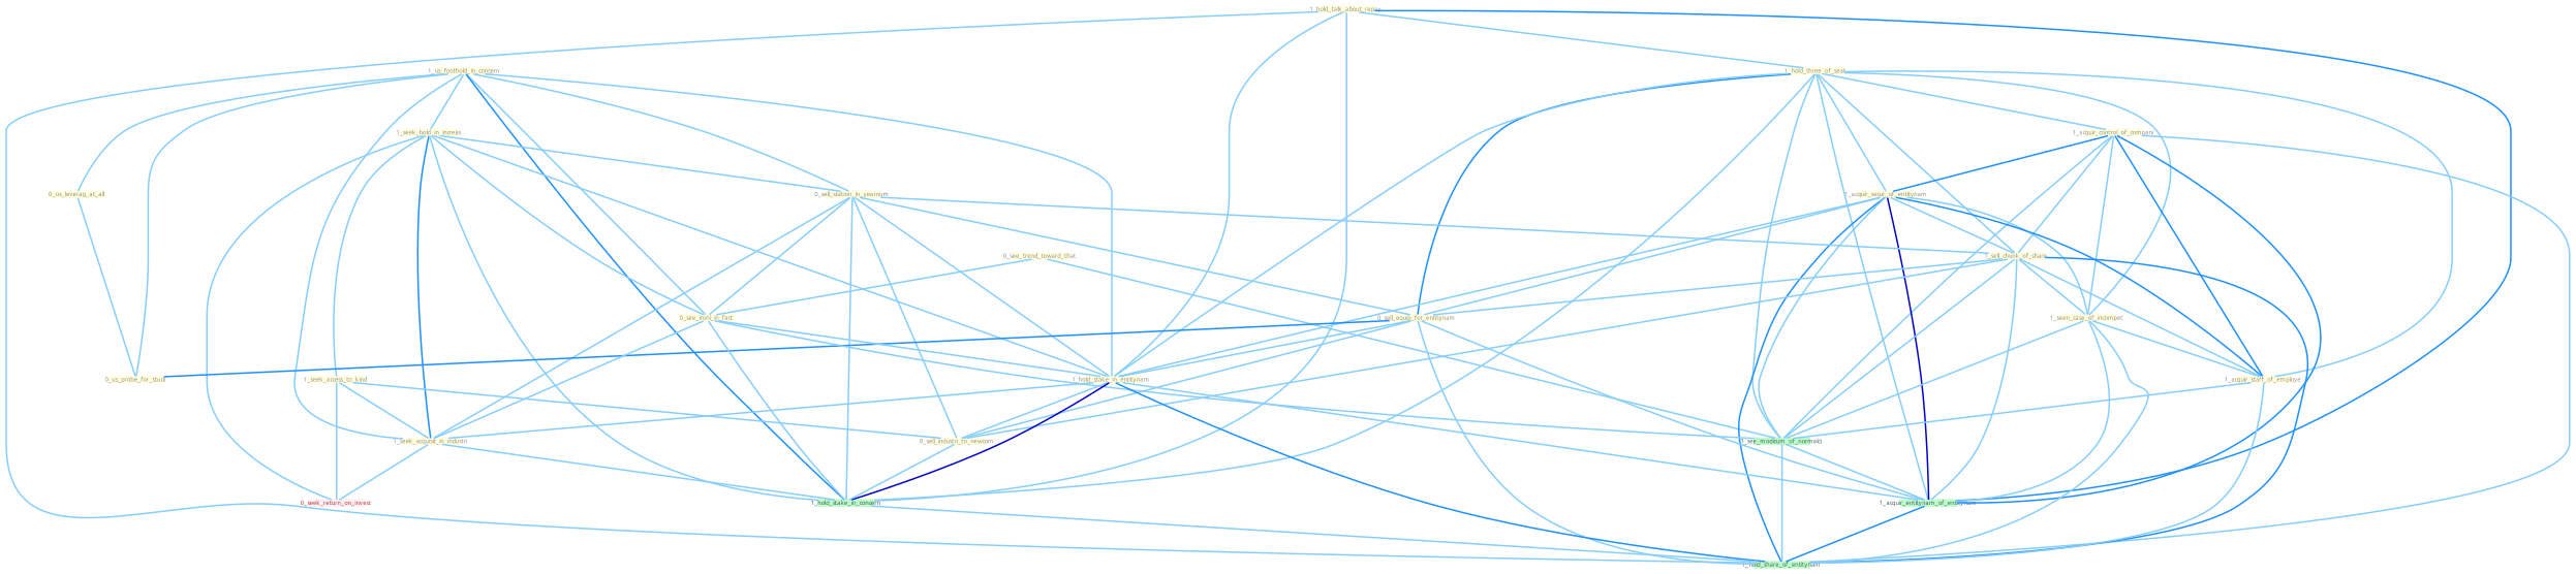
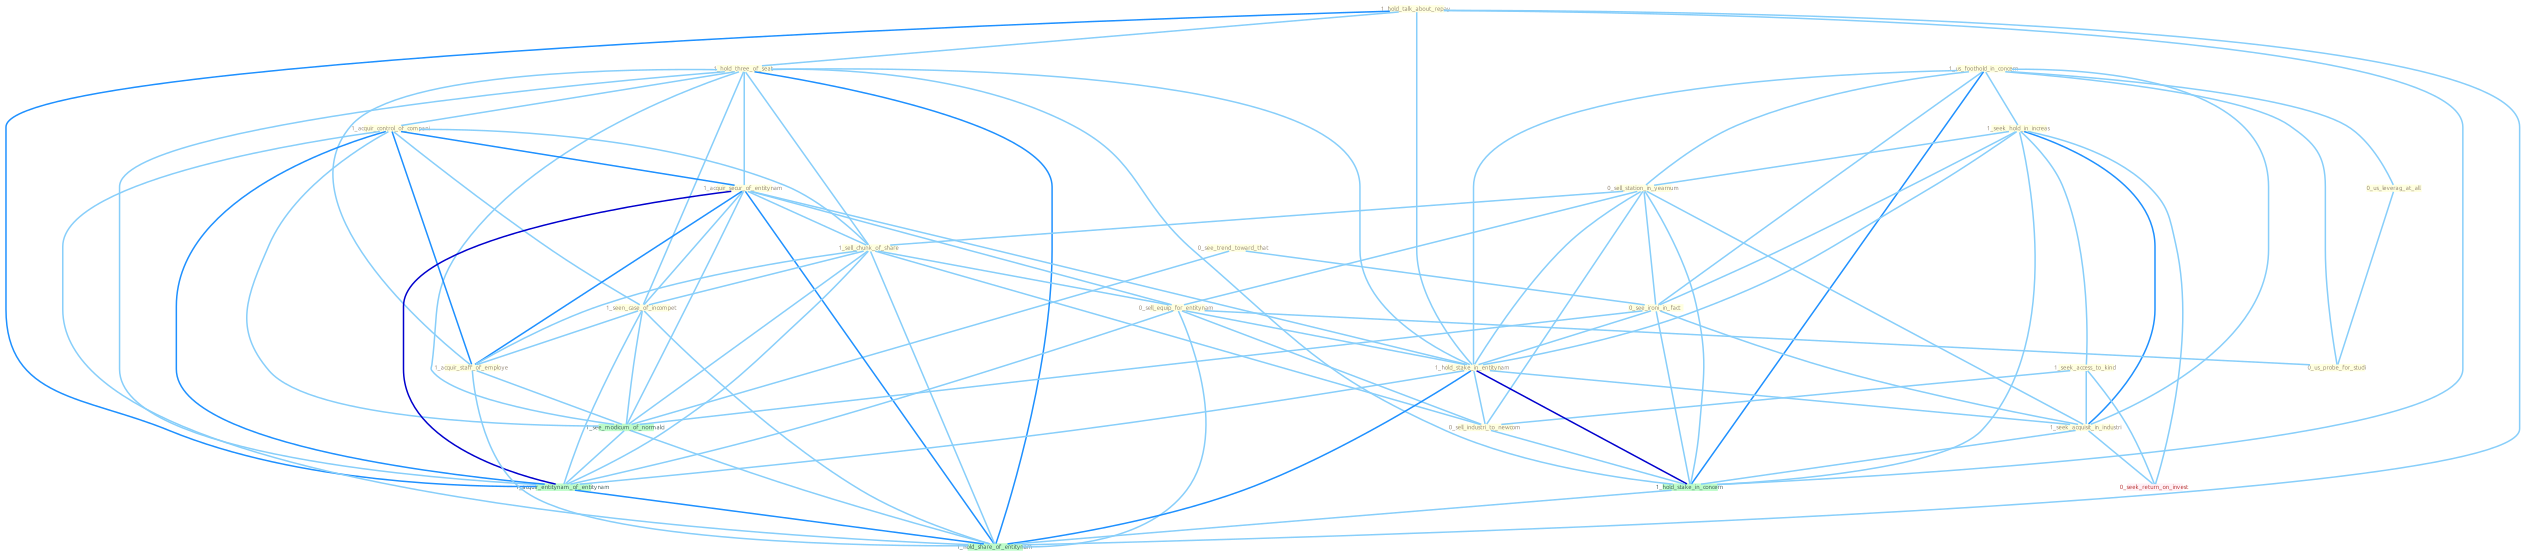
  graph {
    fontname=Ubuntu
    node [color="#ffffe0" fixedsize=true fontcolor="#8b7d6b" fontname=Ubuntu fontsize=4 shape=polygon style=filled]
    edge [color="#87cefa" fontname=Ubuntu w=1]
    "1_us_foothold_in_concern " [height=.06 width=.5]
    "1_hold_talk_about_repay " [height=.06 width=.5]
    "0_see_trend_toward_that " [height=.06 width=.5]
    "1_hold_three_of_seat " [height=.06 width=.5]
    n5 [height=.06 label="1_seek_hold_in_increas" width=.5]
    "1_acquir_control_of_compani " [height=.06 width=.5]
    "1_acquir_secur_of_entitynam " [height=.06 width=.5]
    "0_sell_station_in_yearnum " [height=.06 width=.5]
    "1_seek_access_to_kind " [height=.06 width=.5]
    "1_sell_chunk_of_share " [height=.06 width=.5]
    "0_sell_equip_for_entitynam " [height=.06 width=.5]
    "0_see_ironi_in_fact " [height=.06 width=.5]
    "0_us_leverag_at_all " [height=.06 width=.5]
    "1_hold_stake_in_entitynam " [height=.06 width=.5]
    "1_seen_case_of_incompet " [height=.06 width=.5]
    "1_acquir_staff_of_employe " [height=.06 width=.5]
    n17 [height=.06 label="0_sell_industri_to_newcom" width=.5]
    "0_us_probe_for_studi " [height=.06 width=.5]
    "1_seek_acquisit_in_industri " [height=.06 width=.5]
    "0_seek_return_on_invest " [color="#fff0f5" fontcolor="#b22222" height=.06 width=.5]
    "1_hold_stake_in_concern " [color="#BDFCC9" fontcolor="#2f4f4f" height=.06 width=.5]
    "1_hold_share_of_entitynam " [color="#BDFCC9" fontcolor="#2f4f4f" height=.06 width=.5]
    "1_acquir_entitynam_of_entitynam " [color="#BDFCC9" fontcolor="#2f4f4f" height=.06 width=.5]
    "1_see_modicum_of_normalci " [color="#BDFCC9" fontcolor="#2f4f4f" height=.06 width=.5]
    subgraph sub_1 {
      "1_us_foothold_in_concern "
      "1_hold_talk_about_repay "
      "0_see_trend_toward_that "
      "1_hold_three_of_seat "
      n5
      "1_acquir_control_of_compani "
      "1_acquir_secur_of_entitynam "
      "0_sell_station_in_yearnum "
      "1_seek_access_to_kind "
      "1_sell_chunk_of_share "
      "0_sell_equip_for_entitynam "
      "0_see_ironi_in_fact "
      "0_us_leverag_at_all "
      "1_hold_stake_in_entitynam "
      "1_seen_case_of_incompet "
      "1_acquir_staff_of_employe "
      n17
      "0_us_probe_for_studi "
      "1_seek_acquisit_in_industri "
    }
    subgraph sub_2 {
      "0_seek_return_on_invest "
    }
    "1_us_foothold_in_concern " -- n5
    "1_us_foothold_in_concern " -- "0_sell_station_in_yearnum "
    "1_us_foothold_in_concern " -- "0_see_ironi_in_fact "
    "1_us_foothold_in_concern " -- "0_us_leverag_at_all "
    "1_us_foothold_in_concern " -- "1_hold_stake_in_entitynam "
    "1_us_foothold_in_concern " -- "0_us_probe_for_studi "
    "1_us_foothold_in_concern " -- "1_seek_acquisit_in_industri "
    "1_us_foothold_in_concern " -- "1_hold_stake_in_concern " [color="#1e90ff" w=2]
    "1_hold_talk_about_repay " -- "1_hold_three_of_seat "
    "1_hold_talk_about_repay " -- "1_hold_stake_in_entitynam "
    "1_hold_talk_about_repay " -- "1_hold_stake_in_concern "
    "1_hold_talk_about_repay " -- "1_hold_share_of_entitynam "
    "1_hold_talk_about_repay " -- "1_acquir_entitynam_of_entitynam " [color="#1e90ff" w=2]
    "0_see_trend_toward_that " -- "0_see_ironi_in_fact "
    "0_see_trend_toward_that " -- "1_see_modicum_of_normalci "
    "1_hold_three_of_seat " -- "1_acquir_control_of_compani "
    "1_hold_three_of_seat " -- "1_acquir_secur_of_entitynam "
    "1_hold_three_of_seat " -- "1_sell_chunk_of_share "
    "1_hold_three_of_seat " -- "1_hold_stake_in_entitynam "
    "1_hold_three_of_seat " -- "1_seen_case_of_incompet "
    "1_hold_three_of_seat " -- "1_acquir_staff_of_employe "
    "1_hold_three_of_seat " -- "1_hold_stake_in_concern "
-   "1_hold_three_of_seat " -- "0_sell_equip_for_entitynam " [color="#1e90ff" w=2]
+   "1_hold_three_of_seat " -- "1_hold_share_of_entitynam " [color="#1e90ff" w=2]
    "1_hold_three_of_seat " -- "1_acquir_entitynam_of_entitynam "
    "1_hold_three_of_seat " -- "1_see_modicum_of_normalci "
    n5 -- "0_sell_station_in_yearnum "
    n5 -- "1_seek_access_to_kind "
    n5 -- "0_see_ironi_in_fact "
    n5 -- "1_hold_stake_in_entitynam "
    n5 -- "1_seek_acquisit_in_industri " [color="#1e90ff" w=2]
    n5 -- "0_seek_return_on_invest "
    n5 -- "1_hold_stake_in_concern "
    "1_acquir_control_of_compani " -- "1_acquir_secur_of_entitynam " [color="#1e90ff" w=2]
    "1_acquir_control_of_compani " -- "1_sell_chunk_of_share "
    "1_acquir_control_of_compani " -- "1_seen_case_of_incompet "
    "1_acquir_control_of_compani " -- "1_acquir_staff_of_employe " [color="#1e90ff" w=2]
    "1_acquir_control_of_compani " -- "1_hold_share_of_entitynam "
    "1_acquir_control_of_compani " -- "1_acquir_entitynam_of_entitynam " [color="#1e90ff" w=2]
    "1_acquir_control_of_compani " -- "1_see_modicum_of_normalci "
    "1_acquir_secur_of_entitynam " -- "1_sell_chunk_of_share "
    "1_acquir_secur_of_entitynam " -- "0_sell_equip_for_entitynam "
    "1_acquir_secur_of_entitynam " -- "1_hold_stake_in_entitynam "
    "1_acquir_secur_of_entitynam " -- "1_seen_case_of_incompet "
    "1_acquir_secur_of_entitynam " -- "1_acquir_staff_of_employe " [color="#1e90ff" w=2]
    "1_acquir_secur_of_entitynam " -- "1_hold_share_of_entitynam " [color="#1e90ff" w=2]
    "1_acquir_secur_of_entitynam " -- "1_acquir_entitynam_of_entitynam " [color="#0000cd" w=3]
    "1_acquir_secur_of_entitynam " -- "1_see_modicum_of_normalci "
    "0_sell_station_in_yearnum " -- "1_sell_chunk_of_share "
    "0_sell_station_in_yearnum " -- "0_sell_equip_for_entitynam "
    "0_sell_station_in_yearnum " -- "0_see_ironi_in_fact "
    "0_sell_station_in_yearnum " -- "1_hold_stake_in_entitynam "
    "0_sell_station_in_yearnum " -- n17
    "0_sell_station_in_yearnum " -- "1_seek_acquisit_in_industri "
    "0_sell_station_in_yearnum " -- "1_hold_stake_in_concern "
    "1_seek_access_to_kind " -- n17
    "1_seek_access_to_kind " -- "1_seek_acquisit_in_industri "
    "1_seek_access_to_kind " -- "0_seek_return_on_invest "
    "1_sell_chunk_of_share " -- "0_sell_equip_for_entitynam "
    "1_sell_chunk_of_share " -- "1_seen_case_of_incompet "
    "1_sell_chunk_of_share " -- "1_acquir_staff_of_employe "
    "1_sell_chunk_of_share " -- n17
-   "1_sell_chunk_of_share " -- "1_hold_share_of_entitynam " [color="#1e90ff"]
+   "1_sell_chunk_of_share " -- "1_hold_share_of_entitynam "
    "1_sell_chunk_of_share " -- "1_acquir_entitynam_of_entitynam "
    "1_sell_chunk_of_share " -- "1_see_modicum_of_normalci "
    "0_sell_equip_for_entitynam " -- "1_hold_stake_in_entitynam "
    "0_sell_equip_for_entitynam " -- n17
-   "0_sell_equip_for_entitynam " -- "0_us_probe_for_studi " [color="#1e90ff"]
+   "0_sell_equip_for_entitynam " -- "0_us_probe_for_studi "
    "0_sell_equip_for_entitynam " -- "1_hold_share_of_entitynam "
    "0_sell_equip_for_entitynam " -- "1_acquir_entitynam_of_entitynam "
    "0_see_ironi_in_fact " -- "1_hold_stake_in_entitynam "
    "0_see_ironi_in_fact " -- "1_seek_acquisit_in_industri "
    "0_see_ironi_in_fact " -- "1_hold_stake_in_concern "
    "0_see_ironi_in_fact " -- "1_see_modicum_of_normalci "
    "0_us_leverag_at_all " -- "0_us_probe_for_studi "
    "1_hold_stake_in_entitynam " -- n17
    "1_hold_stake_in_entitynam " -- "1_seek_acquisit_in_industri "
    "1_hold_stake_in_entitynam " -- "1_hold_stake_in_concern " [color="#0000cd" w=3]
    "1_hold_stake_in_entitynam " -- "1_hold_share_of_entitynam " [color="#1e90ff" w=2]
    "1_hold_stake_in_entitynam " -- "1_acquir_entitynam_of_entitynam "
    "1_seen_case_of_incompet " -- "1_acquir_staff_of_employe "
    "1_seen_case_of_incompet " -- "1_hold_share_of_entitynam "
    "1_seen_case_of_incompet " -- "1_acquir_entitynam_of_entitynam "
    "1_seen_case_of_incompet " -- "1_see_modicum_of_normalci "
    "1_acquir_staff_of_employe " -- "1_hold_share_of_entitynam "
    "1_acquir_staff_of_employe " -- "1_see_modicum_of_normalci "
    n17 -- "1_hold_stake_in_concern "
    "1_seek_acquisit_in_industri " -- "0_seek_return_on_invest "
    "1_seek_acquisit_in_industri " -- "1_hold_stake_in_concern "
    "1_hold_stake_in_concern " -- "1_hold_share_of_entitynam "
    "1_acquir_entitynam_of_entitynam " -- "1_hold_share_of_entitynam " [color="#1e90ff" w=2]
    "1_see_modicum_of_normalci " -- "1_hold_share_of_entitynam "
    "1_see_modicum_of_normalci " -- "1_acquir_entitynam_of_entitynam "
  }
